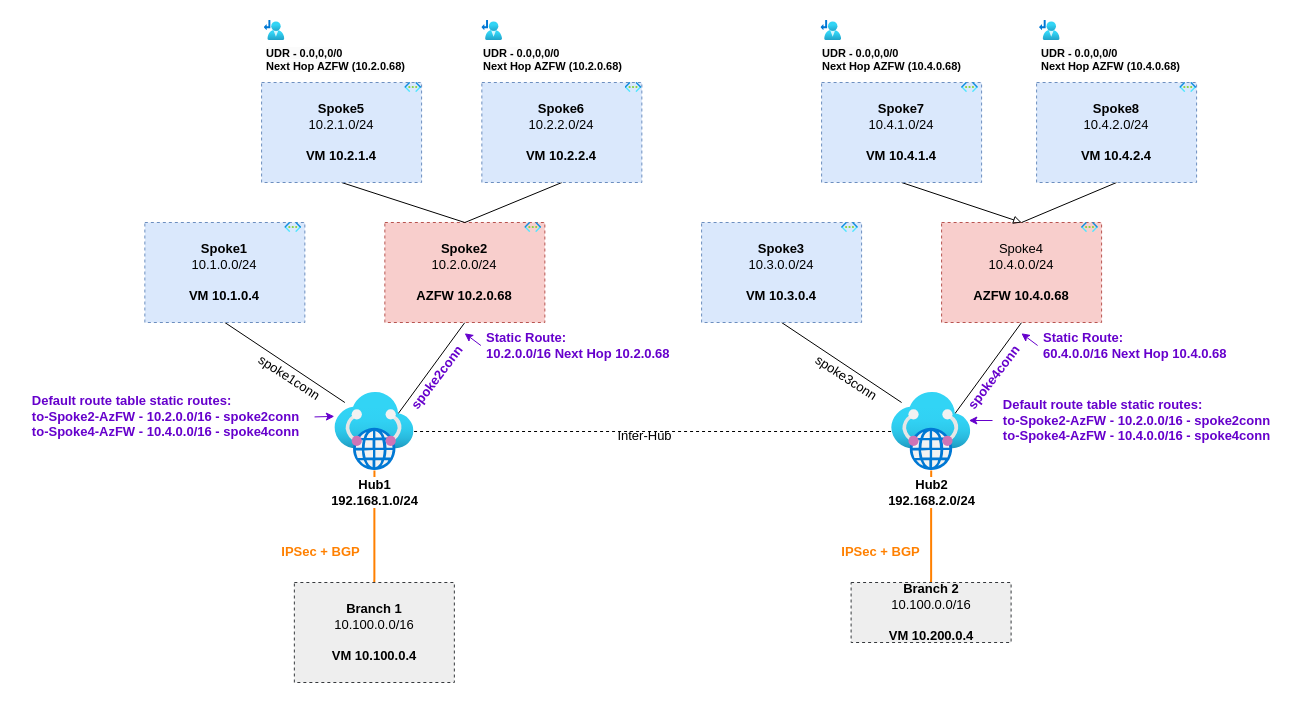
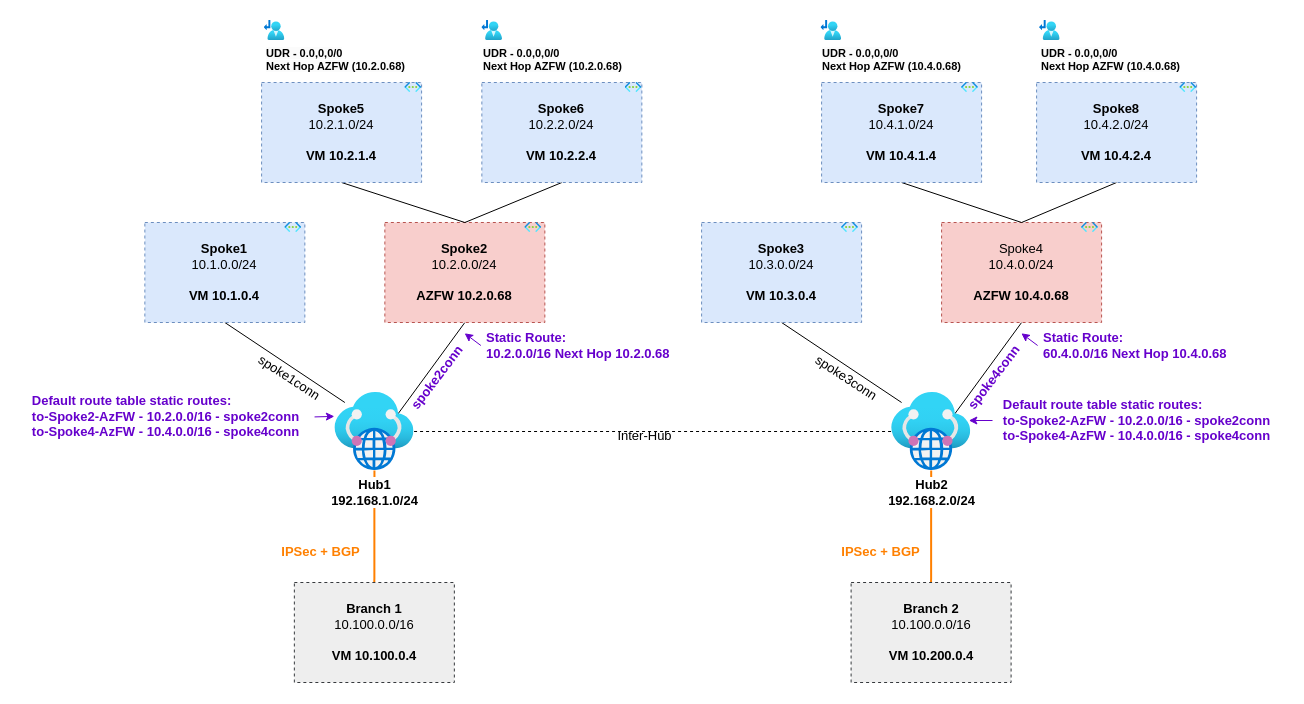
  <mxCell id="0" />
  <mxCell id="1" parent="0" />
  <mxCell id="2" style="edgeStyle=none;html=1;exitX=0.5;exitY=1;exitDx=0;exitDy=0;endArrow=none;endFill=0;fontSize=13;" parent="1" source="3" edge="1"><mxGeometry relative="1" as="geometry"><mxPoint x="344.35" y="402" as="targetPoint" /></mxGeometry></mxCell>
  <mxCell id="3" value="&lt;b style=&quot;font-size: 13px;&quot;&gt;Spoke1&lt;/b&gt;&lt;br style=&quot;font-size: 13px;&quot;&gt;10.1.0.0/24&lt;br style=&quot;font-size: 13px;&quot;&gt;&lt;br style=&quot;font-size: 13px;&quot;&gt;&lt;b style=&quot;font-size: 13px;&quot;&gt;VM 10.1.0.4&lt;/b&gt;" style="whiteSpace=wrap;html=1;fillColor=#dae8fc;strokeColor=#6c8ebf;dashed=1;fontSize=13;" parent="1" vertex="1"><mxGeometry x="144.35" y="222" width="160" height="100" as="geometry" /></mxCell>
  <mxCell id="4" value="" style="aspect=fixed;html=1;points=[];align=center;image;fontSize=13;image=img/lib/azure2/networking/Virtual_Networks.svg;dashed=1;" parent="1" vertex="1"><mxGeometry x="284.35" y="222" width="16.75" height="10" as="geometry" /></mxCell>
  <mxCell id="5" style="edgeStyle=none;html=1;exitX=0.5;exitY=1;exitDx=0;exitDy=0;entryX=0.769;entryY=0.313;entryDx=0;entryDy=0;entryPerimeter=0;endArrow=none;endFill=0;fontSize=13;" parent="1" source="6" target="17" edge="1"><mxGeometry relative="1" as="geometry" /></mxCell>
  <mxCell id="6" value="&lt;b style=&quot;font-size: 13px;&quot;&gt;Spoke2&lt;/b&gt;&lt;br style=&quot;font-size: 13px;&quot;&gt;10.2.0.0/24&lt;br style=&quot;font-size: 13px;&quot;&gt;&lt;br style=&quot;font-size: 13px;&quot;&gt;&lt;b style=&quot;font-size: 13px;&quot;&gt;AZFW 10.2.0.68&lt;/b&gt;" style="whiteSpace=wrap;html=1;fillColor=#f8cecc;strokeColor=#b85450;dashed=1;fontSize=13;" parent="1" vertex="1"><mxGeometry x="384.35" y="222" width="160" height="100" as="geometry" /></mxCell>
  <mxCell id="7" value="" style="aspect=fixed;html=1;points=[];align=center;image;fontSize=13;image=img/lib/azure2/networking/Virtual_Networks.svg;dashed=1;" parent="1" vertex="1"><mxGeometry x="524.35" y="222" width="16.75" height="10" as="geometry" /></mxCell>
  <mxCell id="8" style="edgeStyle=none;html=1;exitX=0.5;exitY=1;exitDx=0;exitDy=0;entryX=0.5;entryY=0;entryDx=0;entryDy=0;endArrow=none;endFill=0;fontSize=13;" parent="1" source="9" target="6" edge="1"><mxGeometry relative="1" as="geometry" /></mxCell>
  <mxCell id="9" value="&lt;b style=&quot;font-size: 13px;&quot;&gt;Spoke5&lt;/b&gt;&lt;br style=&quot;font-size: 13px;&quot;&gt;10.2.1.0/24&lt;br style=&quot;font-size: 13px;&quot;&gt;&lt;br style=&quot;font-size: 13px;&quot;&gt;&lt;b style=&quot;font-size: 13px;&quot;&gt;VM 10.2.1.4&lt;/b&gt;" style="whiteSpace=wrap;html=1;fillColor=#dae8fc;strokeColor=#6c8ebf;dashed=1;fontSize=13;" parent="1" vertex="1"><mxGeometry x="261.1" y="82" width="160" height="100" as="geometry" /></mxCell>
  <mxCell id="10" value="" style="aspect=fixed;html=1;points=[];align=center;image;fontSize=13;image=img/lib/azure2/networking/Virtual_Networks.svg;dashed=1;" parent="1" vertex="1"><mxGeometry x="404.35" y="82" width="16.75" height="10" as="geometry" /></mxCell>
  <mxCell id="11" style="edgeStyle=none;html=1;exitX=0.5;exitY=1;exitDx=0;exitDy=0;endArrow=none;endFill=0;fontSize=13;" parent="1" source="12" edge="1"><mxGeometry relative="1" as="geometry"><mxPoint x="464.35" y="222" as="targetPoint" /></mxGeometry></mxCell>
  <mxCell id="12" value="&lt;b style=&quot;font-size: 13px;&quot;&gt;Spoke6&lt;/b&gt;&lt;br style=&quot;font-size: 13px;&quot;&gt;10.2.2.0/24&lt;br style=&quot;font-size: 13px;&quot;&gt;&lt;br style=&quot;font-size: 13px;&quot;&gt;&lt;b style=&quot;font-size: 13px;&quot;&gt;VM 10.2.2.4&lt;/b&gt;" style="whiteSpace=wrap;html=1;fillColor=#dae8fc;strokeColor=#6c8ebf;dashed=1;fontSize=13;" parent="1" vertex="1"><mxGeometry x="481.35" y="82" width="160" height="100" as="geometry" /></mxCell>
  <mxCell id="13" value="" style="aspect=fixed;html=1;points=[];align=center;image;fontSize=13;image=img/lib/azure2/networking/Virtual_Networks.svg;dashed=1;" parent="1" vertex="1"><mxGeometry x="624.6" y="82" width="16.75" height="10" as="geometry" /></mxCell>
  <mxCell id="14" style="edgeStyle=none;html=1;endArrow=none;endFill=0;strokeColor=#FF8000;entryX=0.5;entryY=0;entryDx=0;entryDy=0;strokeWidth=2;fontSize=13;" parent="1" source="17" target="18" edge="1"><mxGeometry relative="1" as="geometry"><mxPoint x="367.35" y="552" as="targetPoint" /></mxGeometry></mxCell>
  <mxCell id="15" value="IPSec + BGP" style="edgeLabel;html=1;align=center;verticalAlign=middle;resizable=0;points=[];fontStyle=1;fontColor=#FF8000;fontSize=13;" parent="14" vertex="1" connectable="0"><mxGeometry x="0.367" y="-2" relative="1" as="geometry"><mxPoint x="-52" y="4" as="offset" /></mxGeometry></mxCell>
  <mxCell id="16" style="edgeStyle=none;html=1;strokeColor=#000000;fontColor=#FF8000;endArrow=none;endFill=0;dashed=1;fontSize=13;" parent="1" source="17" target="39" edge="1"><mxGeometry relative="1" as="geometry" /></mxCell>
  <mxCell id="17" value="&lt;b style=&quot;font-size: 13px;&quot;&gt;Hub1&lt;br style=&quot;font-size: 13px;&quot;&gt;192.168.1.0/24&lt;/b&gt;" style="aspect=fixed;html=1;points=[];align=center;image;fontSize=13;image=img/lib/azure2/networking/Virtual_WANs.svg;" parent="1" vertex="1"><mxGeometry x="334.35" y="392" width="79.22" height="78" as="geometry" /></mxCell>
  <mxCell id="18" value="&lt;b style=&quot;font-size: 13px;&quot;&gt;Branch 1&lt;/b&gt;&lt;br style=&quot;font-size: 13px;&quot;&gt;10.100.0.0/16&lt;br style=&quot;font-size: 13px;&quot;&gt;&lt;br style=&quot;font-size: 13px;&quot;&gt;&lt;b style=&quot;font-size: 13px;&quot;&gt;VM 10.100.0.4&lt;/b&gt;" style="whiteSpace=wrap;html=1;fillColor=#eeeeee;strokeColor=#36393d;dashed=1;fontSize=13;" parent="1" vertex="1"><mxGeometry x="293.85" y="582" width="160" height="100" as="geometry" /></mxCell>
  <mxCell id="19" value="spoke1conn" style="text;html=1;align=center;verticalAlign=middle;resizable=0;points=[];autosize=1;strokeColor=none;fillColor=none;rotation=33.1;fontSize=13;" parent="1" vertex="1"><mxGeometry x="244.35" y="362" width="90" height="30" as="geometry" /></mxCell>
  <mxCell id="20" value="spoke2conn" style="text;html=1;align=center;verticalAlign=middle;resizable=0;points=[];autosize=1;strokeColor=none;fillColor=none;rotation=-52.7;fontColor=#6600CC;fontStyle=1;fontSize=13;" parent="1" vertex="1"><mxGeometry x="386.35" y="362" width="100" height="30" as="geometry" /></mxCell>
  <mxCell id="21" style="edgeStyle=none;html=1;entryX=1.02;entryY=0.343;entryDx=0;entryDy=0;entryPerimeter=0;strokeColor=#6600CC;fontColor=#6600CC;exitX=-0.019;exitY=0.5;exitDx=0;exitDy=0;exitPerimeter=0;fontSize=13;" parent="1" source="22" target="20" edge="1"><mxGeometry relative="1" as="geometry" /></mxCell>
  <mxCell id="22" value="Static Route:&lt;br style=&quot;font-size: 13px;&quot;&gt;10.2.0.0/16 Next Hop 10.2.0.68" style="text;html=1;align=left;verticalAlign=middle;resizable=0;points=[];autosize=1;strokeColor=none;fillColor=none;fontColor=#6600CC;fontStyle=1;fontSize=13;" parent="1" vertex="1"><mxGeometry x="484.35" y="325" width="210" height="40" as="geometry" /></mxCell>
  <mxCell id="23" style="edgeStyle=none;html=1;entryX=-0.006;entryY=0.306;entryDx=0;entryDy=0;entryPerimeter=0;strokeColor=#6600CC;fontColor=#6600CC;exitX=1.014;exitY=0.507;exitDx=0;exitDy=0;exitPerimeter=0;fontSize=13;" parent="1" source="24" target="17" edge="1"><mxGeometry relative="1" as="geometry" /></mxCell>
  <mxCell id="24" value="&lt;div style=&quot;text-align: left; font-size: 13px;&quot;&gt;&lt;span style=&quot;background-color: initial; font-size: 13px;&quot;&gt;Default route table static routes:&lt;/span&gt;&lt;/div&gt;&lt;div style=&quot;text-align: left; font-size: 13px;&quot;&gt;&lt;span style=&quot;background-color: initial; font-size: 13px;&quot;&gt;to-Spoke2-AzFW - 10.2.0.0/16 - spoke2conn&lt;/span&gt;&lt;/div&gt;&lt;div style=&quot;text-align: left; font-size: 13px;&quot;&gt;&lt;span style=&quot;background-color: initial; font-size: 13px;&quot;&gt;to-Spoke4-AzFW - 10.4.0.0/16 - spoke4conn&lt;/span&gt;&lt;/div&gt;" style="text;html=1;align=center;verticalAlign=middle;resizable=0;points=[];autosize=1;strokeColor=none;fillColor=none;fontColor=#6600CC;fontStyle=1;fontSize=13;" parent="1" vertex="1"><mxGeometry x="20" y="386" width="290" height="60" as="geometry" /></mxCell>
  <mxCell id="25" style="edgeStyle=none;html=1;exitX=0.5;exitY=1;exitDx=0;exitDy=0;endArrow=none;endFill=0;fontSize=13;" parent="1" source="26" edge="1"><mxGeometry relative="1" as="geometry"><mxPoint x="901.1" y="402" as="targetPoint" /></mxGeometry></mxCell>
  <mxCell id="26" value="&lt;b style=&quot;font-size: 13px;&quot;&gt;Spoke3&lt;/b&gt;&lt;br style=&quot;font-size: 13px;&quot;&gt;10.3.0.0/24&lt;br style=&quot;font-size: 13px;&quot;&gt;&lt;br style=&quot;font-size: 13px;&quot;&gt;&lt;b style=&quot;font-size: 13px;&quot;&gt;VM 10.3.0.4&lt;/b&gt;" style="whiteSpace=wrap;html=1;fillColor=#dae8fc;strokeColor=#6c8ebf;dashed=1;fontSize=13;" parent="1" vertex="1"><mxGeometry x="701.1" y="222" width="160" height="100" as="geometry" /></mxCell>
  <mxCell id="27" value="" style="aspect=fixed;html=1;points=[];align=center;image;fontSize=13;image=img/lib/azure2/networking/Virtual_Networks.svg;dashed=1;" parent="1" vertex="1"><mxGeometry x="841.1" y="222" width="16.75" height="10" as="geometry" /></mxCell>
  <mxCell id="28" style="edgeStyle=none;html=1;exitX=0.5;exitY=1;exitDx=0;exitDy=0;entryX=0.769;entryY=0.313;entryDx=0;entryDy=0;entryPerimeter=0;endArrow=none;endFill=0;fontSize=13;" parent="1" source="29" target="39" edge="1"><mxGeometry relative="1" as="geometry" /></mxCell>
  <mxCell id="29" value="Spoke4&lt;br style=&quot;font-size: 13px;&quot;&gt;10.4.0.0/24&lt;br style=&quot;font-size: 13px;&quot;&gt;&lt;br style=&quot;font-size: 13px;&quot;&gt;&lt;b style=&quot;font-size: 13px;&quot;&gt;AZFW 10.4.0.68&lt;/b&gt;" style="whiteSpace=wrap;html=1;fillColor=#f8cecc;strokeColor=#b85450;dashed=1;fontSize=13;" parent="1" vertex="1"><mxGeometry x="941.1" y="222" width="160" height="100" as="geometry" /></mxCell>
  <mxCell id="30" value="" style="aspect=fixed;html=1;points=[];align=center;image;fontSize=13;image=img/lib/azure2/networking/Virtual_Networks.svg;dashed=1;" parent="1" vertex="1"><mxGeometry x="1081.1" y="222" width="16.75" height="10" as="geometry" /></mxCell>
- <mxCell id="31" style="edgeStyle=none;html=1;exitX=0.5;exitY=1;exitDx=0;exitDy=0;entryX=0.5;entryY=0;entryDx=0;entryDy=0;endArrow=block;endFill=0;fontSize=13;" parent="1" source="32" target="29" edge="1"><mxGeometry relative="1" as="geometry" /></mxCell>
+ <mxCell id="31" style="edgeStyle=none;html=1;exitX=0.5;exitY=1;exitDx=0;exitDy=0;entryX=0.5;entryY=0;entryDx=0;entryDy=0;endArrow=none;endFill=0;fontSize=13;" parent="1" source="32" target="29" edge="1"><mxGeometry relative="1" as="geometry" /></mxCell>
  <mxCell id="32" value="&lt;b style=&quot;font-size: 13px;&quot;&gt;Spoke7&lt;/b&gt;&lt;br style=&quot;font-size: 13px;&quot;&gt;10.4.1.0/24&lt;br style=&quot;font-size: 13px;&quot;&gt;&lt;br style=&quot;font-size: 13px;&quot;&gt;&lt;b style=&quot;font-size: 13px;&quot;&gt;VM 10.4.1.4&lt;/b&gt;" style="whiteSpace=wrap;html=1;fillColor=#dae8fc;strokeColor=#6c8ebf;dashed=1;fontSize=13;" parent="1" vertex="1"><mxGeometry x="821.1" y="82" width="160" height="100" as="geometry" /></mxCell>
  <mxCell id="33" value="" style="aspect=fixed;html=1;points=[];align=center;image;fontSize=13;image=img/lib/azure2/networking/Virtual_Networks.svg;dashed=1;" parent="1" vertex="1"><mxGeometry x="961.1" y="82" width="16.75" height="10" as="geometry" /></mxCell>
  <mxCell id="34" style="edgeStyle=none;html=1;exitX=0.5;exitY=1;exitDx=0;exitDy=0;endArrow=none;endFill=0;fontSize=13;" parent="1" source="35" edge="1"><mxGeometry relative="1" as="geometry"><mxPoint x="1021.1" y="222" as="targetPoint" /></mxGeometry></mxCell>
  <mxCell id="35" value="&lt;b style=&quot;font-size: 13px;&quot;&gt;Spoke8&lt;/b&gt;&lt;br style=&quot;font-size: 13px;&quot;&gt;10.4.2.0/24&lt;br style=&quot;font-size: 13px;&quot;&gt;&lt;br style=&quot;font-size: 13px;&quot;&gt;&lt;b style=&quot;font-size: 13px;&quot;&gt;VM 10.4.2.4&lt;/b&gt;" style="whiteSpace=wrap;html=1;fillColor=#dae8fc;strokeColor=#6c8ebf;dashed=1;fontSize=13;" parent="1" vertex="1"><mxGeometry x="1036.1" y="82" width="160" height="100" as="geometry" /></mxCell>
  <mxCell id="36" value="" style="aspect=fixed;html=1;points=[];align=center;image;fontSize=13;image=img/lib/azure2/networking/Virtual_Networks.svg;dashed=1;" parent="1" vertex="1"><mxGeometry x="1179.35" y="82" width="16.75" height="10" as="geometry" /></mxCell>
  <mxCell id="37" style="edgeStyle=none;html=1;endArrow=none;endFill=0;strokeColor=#FF8000;entryX=0.5;entryY=0;entryDx=0;entryDy=0;strokeWidth=2;fontSize=13;" parent="1" source="39" target="40" edge="1"><mxGeometry relative="1" as="geometry"><mxPoint x="924.1" y="552" as="targetPoint" /></mxGeometry></mxCell>
  <mxCell id="38" value="IPSec + BGP" style="edgeLabel;html=1;align=center;verticalAlign=middle;resizable=0;points=[];fontStyle=1;fontColor=#FF8000;fontSize=13;" parent="37" vertex="1" connectable="0"><mxGeometry x="0.367" y="-2" relative="1" as="geometry"><mxPoint x="-49" y="4" as="offset" /></mxGeometry></mxCell>
  <mxCell id="39" value="&lt;b style=&quot;font-size: 13px;&quot;&gt;Hub2&lt;br style=&quot;font-size: 13px;&quot;&gt;192.168.2.0/24&lt;/b&gt;" style="aspect=fixed;html=1;points=[];align=center;image;fontSize=13;image=img/lib/azure2/networking/Virtual_WANs.svg;" parent="1" vertex="1"><mxGeometry x="891.1" y="392" width="79.22" height="78" as="geometry" /></mxCell>
- <mxCell id="40" value="&lt;b style=&quot;font-size: 13px;&quot;&gt;Branch 2&lt;/b&gt;&lt;br style=&quot;font-size: 13px;&quot;&gt;10.100.0.0/16&lt;br style=&quot;font-size: 13px;&quot;&gt;&lt;br style=&quot;font-size: 13px;&quot;&gt;&lt;b style=&quot;font-size: 13px;&quot;&gt;VM 10.200.0.4&lt;/b&gt;" style="whiteSpace=wrap;html=1;fillColor=#eeeeee;strokeColor=#36393d;dashed=1;fontSize=13;" parent="1" vertex="1"><mxGeometry x="850.6" y="582" width="160" height="60" as="geometry" /></mxCell>
+ <mxCell id="40" value="&lt;b style=&quot;font-size: 13px;&quot;&gt;Branch 2&lt;/b&gt;&lt;br style=&quot;font-size: 13px;&quot;&gt;10.100.0.0/16&lt;br style=&quot;font-size: 13px;&quot;&gt;&lt;br style=&quot;font-size: 13px;&quot;&gt;&lt;b style=&quot;font-size: 13px;&quot;&gt;VM 10.200.0.4&lt;/b&gt;" style="whiteSpace=wrap;html=1;fillColor=#eeeeee;strokeColor=#36393d;dashed=1;fontSize=13;" parent="1" vertex="1"><mxGeometry x="850.6" y="582" width="160" height="100" as="geometry" /></mxCell>
  <mxCell id="41" value="spoke3conn" style="text;html=1;align=center;verticalAlign=middle;resizable=0;points=[];autosize=1;strokeColor=none;fillColor=none;rotation=33.1;fontSize=13;" parent="1" vertex="1"><mxGeometry x="801.1" y="362" width="90" height="30" as="geometry" /></mxCell>
  <mxCell id="42" value="spoke4conn" style="text;html=1;align=center;verticalAlign=middle;resizable=0;points=[];autosize=1;strokeColor=none;fillColor=none;rotation=-52.7;fontColor=#6600CC;fontStyle=1;fontSize=13;" parent="1" vertex="1"><mxGeometry x="943.1" y="362" width="100" height="30" as="geometry" /></mxCell>
  <mxCell id="43" style="edgeStyle=none;html=1;entryX=1.02;entryY=0.343;entryDx=0;entryDy=0;entryPerimeter=0;strokeColor=#6600CC;fontColor=#6600CC;exitX=-0.019;exitY=0.5;exitDx=0;exitDy=0;exitPerimeter=0;fontSize=13;" parent="1" source="44" target="42" edge="1"><mxGeometry relative="1" as="geometry" /></mxCell>
  <mxCell id="44" value="Static Route:&lt;br style=&quot;font-size: 13px;&quot;&gt;60.4.0.0/16 Next Hop 10.4.0.68" style="text;html=1;align=left;verticalAlign=middle;resizable=0;points=[];autosize=1;strokeColor=none;fillColor=none;fontColor=#6600CC;fontStyle=1;fontSize=13;" parent="1" vertex="1"><mxGeometry x="1041.1" y="325" width="210" height="40" as="geometry" /></mxCell>
  <mxCell id="45" style="edgeStyle=none;html=1;strokeColor=#6600CC;fontColor=#6600CC;exitX=0.002;exitY=0.5;exitDx=0;exitDy=0;exitPerimeter=0;fontSize=13;" parent="1" source="46" edge="1"><mxGeometry relative="1" as="geometry"><mxPoint x="968.35" y="420" as="targetPoint" /></mxGeometry></mxCell>
  <mxCell id="46" value="&lt;div style=&quot;text-align: left; font-size: 13px;&quot;&gt;&lt;span style=&quot;background-color: initial; font-size: 13px;&quot;&gt;Default route table static routes:&lt;/span&gt;&lt;/div&gt;&lt;div style=&quot;text-align: left; font-size: 13px;&quot;&gt;&lt;span style=&quot;background-color: initial; font-size: 13px;&quot;&gt;to-Spoke2-AzFW - 10.2.0.0/16 - spoke2conn&lt;/span&gt;&lt;/div&gt;&lt;div style=&quot;text-align: left; font-size: 13px;&quot;&gt;&lt;span style=&quot;background-color: initial; font-size: 13px;&quot;&gt;to-Spoke4-AzFW - 10.4.0.0/16 - spoke4conn&lt;/span&gt;&lt;/div&gt;" style="text;html=1;align=center;verticalAlign=middle;resizable=0;points=[];autosize=1;strokeColor=none;fillColor=none;fontColor=#6600CC;fontStyle=1;fontSize=13;" parent="1" vertex="1"><mxGeometry x="991.45" y="390" width="290" height="60" as="geometry" /></mxCell>
  <mxCell id="47" value="Inter-Hub" style="text;html=1;align=center;verticalAlign=middle;resizable=0;points=[];autosize=1;strokeColor=none;fillColor=none;fontColor=#000000;fontSize=13;" parent="1" vertex="1"><mxGeometry x="604.35" y="420" width="80" height="30" as="geometry" /></mxCell>
  <mxCell id="48" value="&lt;span style=&quot;color: rgb(0, 0, 0); font-size: 11px; background-color: rgb(251, 251, 251);&quot;&gt;UDR - 0.0,0,0/0 &lt;br style=&quot;font-size: 11px;&quot;&gt;Next Hop AZFW (10.2.0.68)&lt;/span&gt;" style="aspect=fixed;html=1;points=[];align=left;image;fontSize=11;image=img/lib/azure2/networking/Route_Tables.svg;fontColor=#FF8000;fontStyle=1" parent="1" vertex="1"><mxGeometry x="263.7" y="20" width="20.65" height="20" as="geometry" /></mxCell>
  <mxCell id="49" value="&lt;span style=&quot;color: rgb(0, 0, 0); font-size: 11px; background-color: rgb(251, 251, 251);&quot;&gt;UDR - 0.0,0,0/0 &lt;br style=&quot;font-size: 11px;&quot;&gt;Next Hop AZFW (10.2.0.68)&lt;/span&gt;" style="aspect=fixed;html=1;points=[];align=left;image;fontSize=11;image=img/lib/azure2/networking/Route_Tables.svg;fontColor=#FF8000;fontStyle=1" parent="1" vertex="1"><mxGeometry x="481.35" y="20" width="20.65" height="20" as="geometry" /></mxCell>
  <mxCell id="50" value="&lt;span style=&quot;color: rgb(0, 0, 0); font-size: 11px; background-color: rgb(251, 251, 251);&quot;&gt;UDR - 0.0,0,0/0 &lt;br style=&quot;font-size: 11px;&quot;&gt;Next Hop AZFW (10.4.0.68)&lt;/span&gt;" style="aspect=fixed;html=1;points=[];align=left;image;fontSize=11;image=img/lib/azure2/networking/Route_Tables.svg;fontColor=#FF8000;fontStyle=1" parent="1" vertex="1"><mxGeometry x="820.45" y="20" width="20.65" height="20" as="geometry" /></mxCell>
  <mxCell id="51" value="&lt;span style=&quot;color: rgb(0, 0, 0); font-size: 11px; background-color: rgb(251, 251, 251);&quot;&gt;UDR - 0.0,0,0/0 &lt;br style=&quot;font-size: 11px;&quot;&gt;Next Hop AZFW (10.4.0.68)&lt;/span&gt;" style="aspect=fixed;html=1;points=[];align=left;image;fontSize=11;image=img/lib/azure2/networking/Route_Tables.svg;fontColor=#FF8000;fontStyle=1" parent="1" vertex="1"><mxGeometry x="1039" y="20" width="20.65" height="20" as="geometry" /></mxCell>
